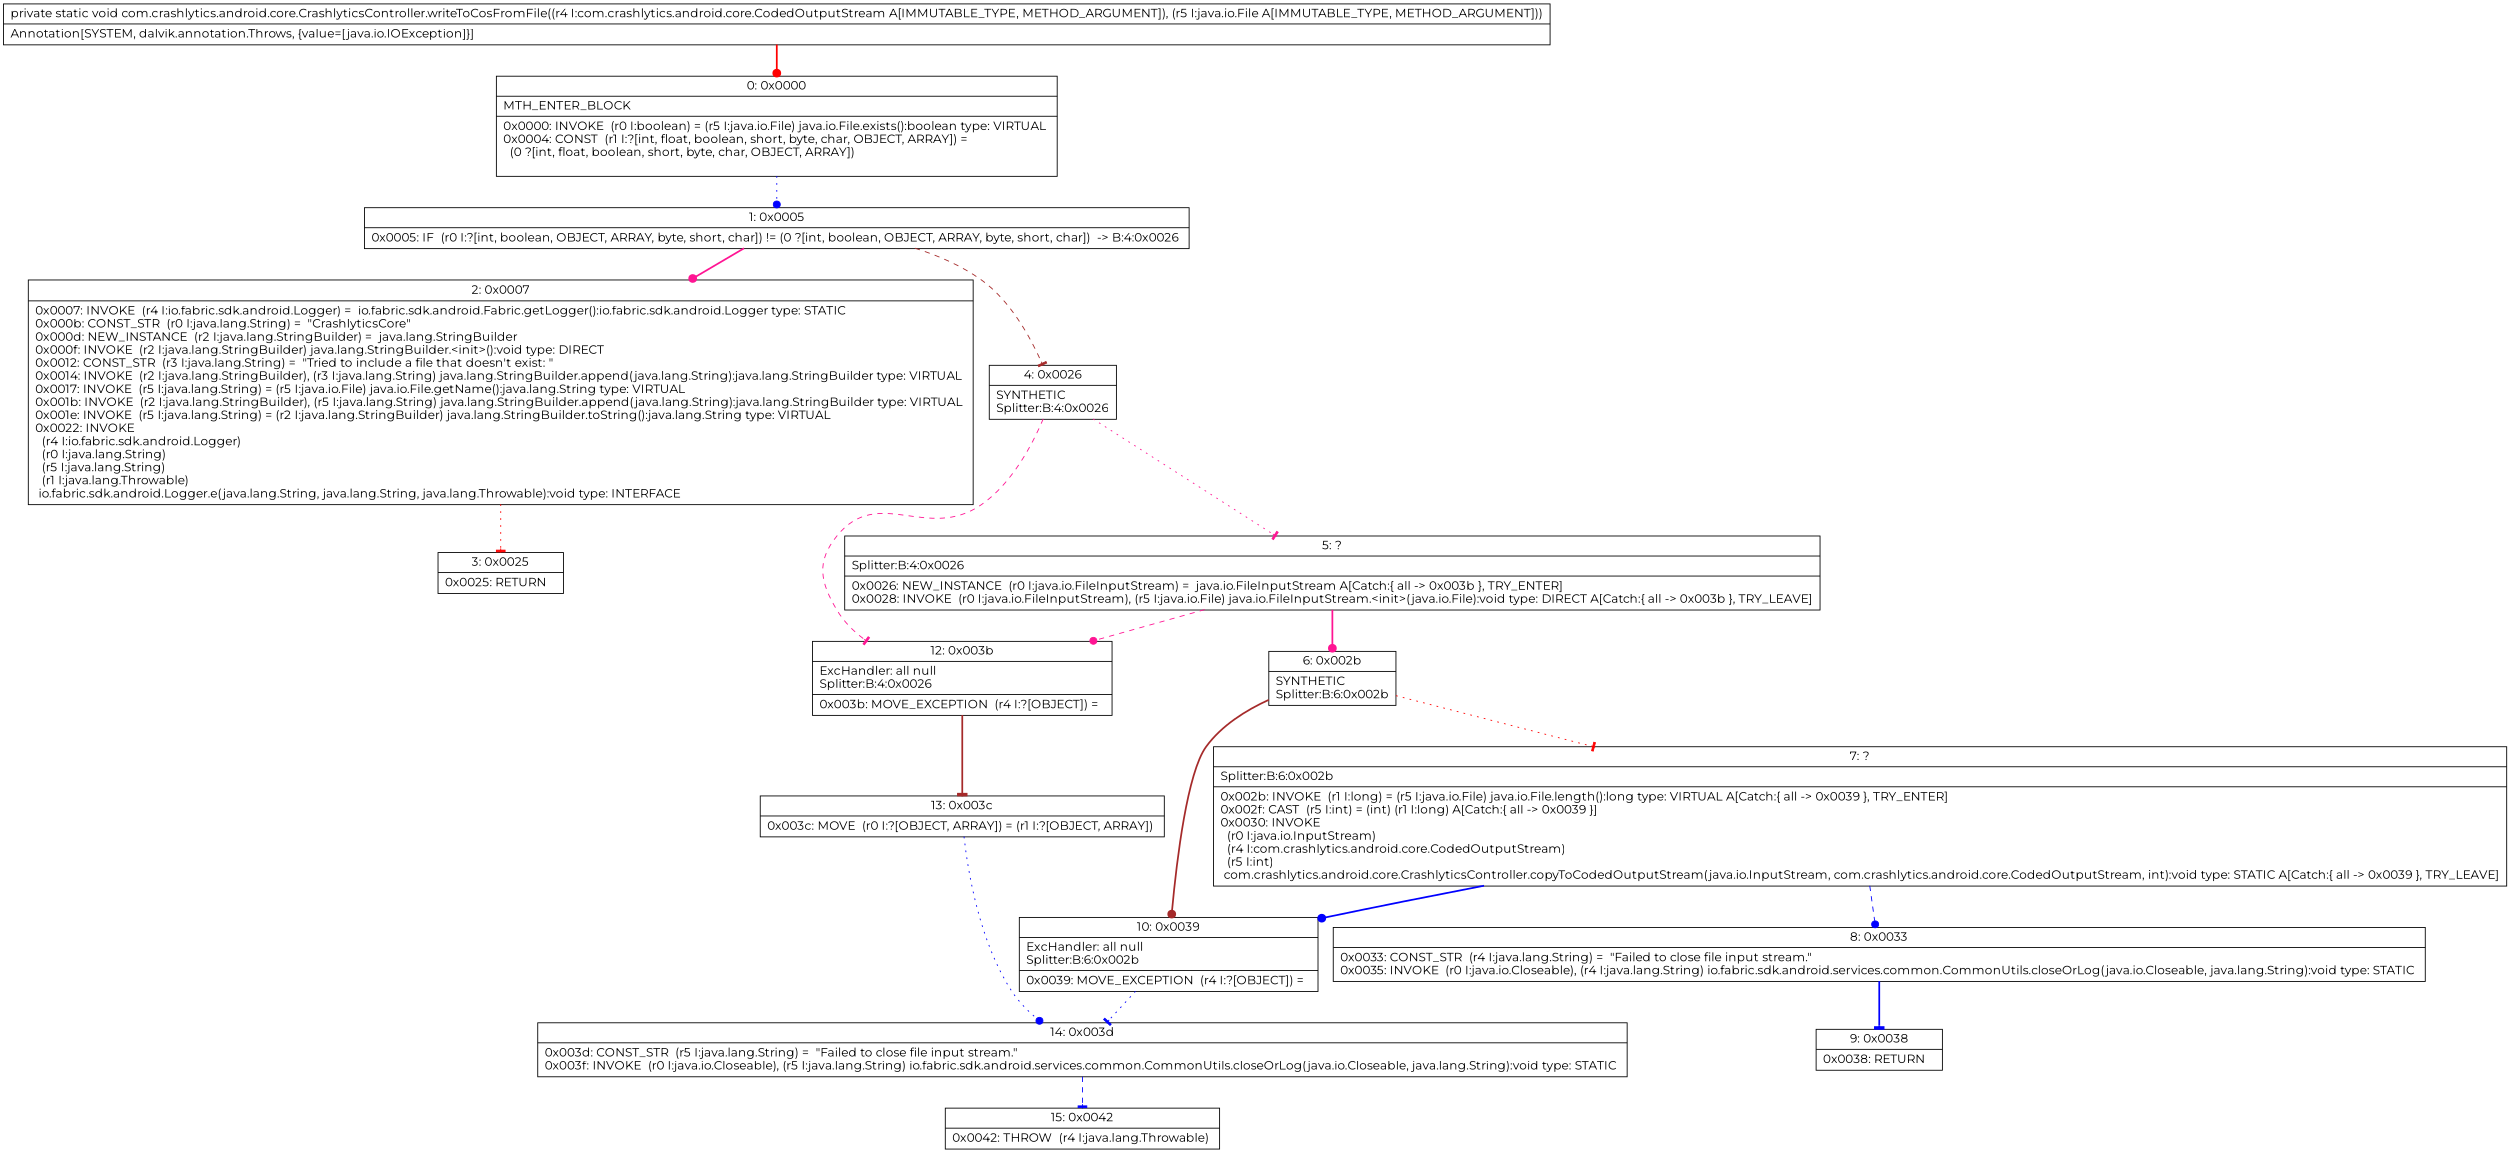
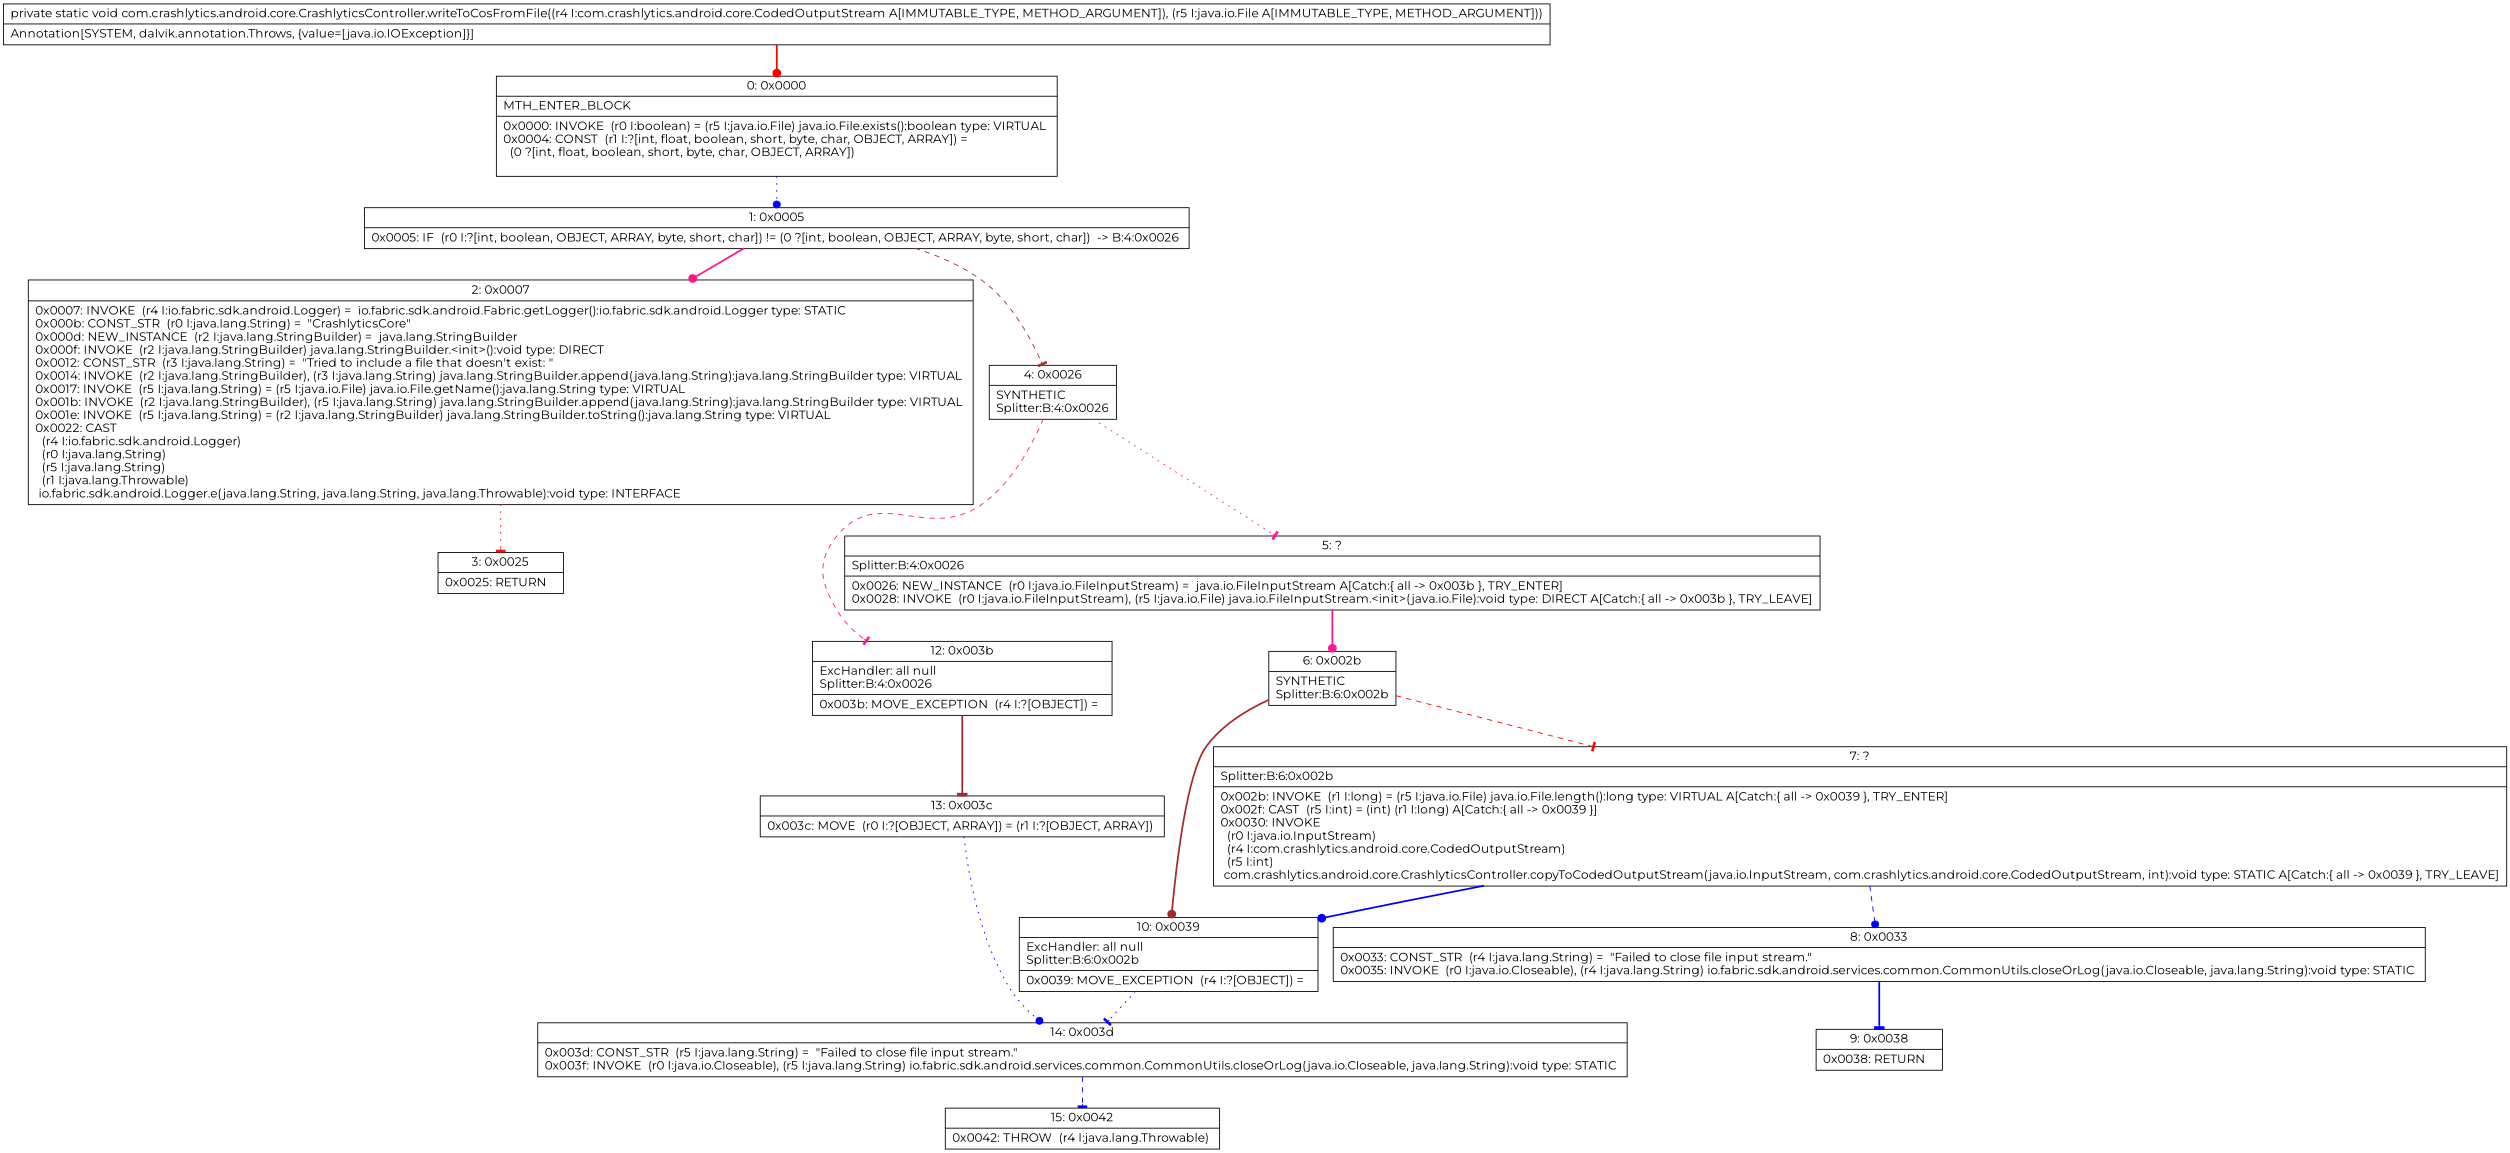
  digraph {
    fontname=Montserrat
    node [fontname=Montserrat shape=record]
    edge [arrowhead=dot color=blue fontname=Montserrat style=bold]
    n1 [label="{0\:\ 0x0000|MTH_ENTER_BLOCK\l|0x0000: INVOKE  (r0 I:boolean) = (r5 I:java.io.File) java.io.File.exists():boolean type: VIRTUAL \l0x0004: CONST  (r1 I:?[int, float, boolean, short, byte, char, OBJECT, ARRAY]) = \l  (0 ?[int, float, boolean, short, byte, char, OBJECT, ARRAY])\l \l}"]
    n2 [label="{1\:\ 0x0005|0x0005: IF  (r0 I:?[int, boolean, OBJECT, ARRAY, byte, short, char]) != (0 ?[int, boolean, OBJECT, ARRAY, byte, short, char])  \-\> B:4:0x0026 \l}"]
-   n3 [label="{2\:\ 0x0007|0x0007: INVOKE  (r4 I:io.fabric.sdk.android.Logger) =  io.fabric.sdk.android.Fabric.getLogger():io.fabric.sdk.android.Logger type: STATIC \l0x000b: CONST_STR  (r0 I:java.lang.String) =  \"CrashlyticsCore\" \l0x000d: NEW_INSTANCE  (r2 I:java.lang.StringBuilder) =  java.lang.StringBuilder \l0x000f: INVOKE  (r2 I:java.lang.StringBuilder) java.lang.StringBuilder.\<init\>():void type: DIRECT \l0x0012: CONST_STR  (r3 I:java.lang.String) =  \"Tried to include a file that doesn't exist: \" \l0x0014: INVOKE  (r2 I:java.lang.StringBuilder), (r3 I:java.lang.String) java.lang.StringBuilder.append(java.lang.String):java.lang.StringBuilder type: VIRTUAL \l0x0017: INVOKE  (r5 I:java.lang.String) = (r5 I:java.io.File) java.io.File.getName():java.lang.String type: VIRTUAL \l0x001b: INVOKE  (r2 I:java.lang.StringBuilder), (r5 I:java.lang.String) java.lang.StringBuilder.append(java.lang.String):java.lang.StringBuilder type: VIRTUAL \l0x001e: INVOKE  (r5 I:java.lang.String) = (r2 I:java.lang.StringBuilder) java.lang.StringBuilder.toString():java.lang.String type: VIRTUAL \l0x0022: INVOKE  \l  (r4 I:io.fabric.sdk.android.Logger)\l  (r0 I:java.lang.String)\l  (r5 I:java.lang.String)\l  (r1 I:java.lang.Throwable)\l io.fabric.sdk.android.Logger.e(java.lang.String, java.lang.String, java.lang.Throwable):void type: INTERFACE \l}"]
+   n3 [label="{2\:\ 0x0007|0x0007: INVOKE  (r4 I:io.fabric.sdk.android.Logger) =  io.fabric.sdk.android.Fabric.getLogger():io.fabric.sdk.android.Logger type: STATIC \l0x000b: CONST_STR  (r0 I:java.lang.String) =  \"CrashlyticsCore\" \l0x000d: NEW_INSTANCE  (r2 I:java.lang.StringBuilder) =  java.lang.StringBuilder \l0x000f: INVOKE  (r2 I:java.lang.StringBuilder) java.lang.StringBuilder.\<init\>():void type: DIRECT \l0x0012: CONST_STR  (r3 I:java.lang.String) =  \"Tried to include a file that doesn't exist: \" \l0x0014: INVOKE  (r2 I:java.lang.StringBuilder), (r3 I:java.lang.String) java.lang.StringBuilder.append(java.lang.String):java.lang.StringBuilder type: VIRTUAL \l0x0017: INVOKE  (r5 I:java.lang.String) = (r5 I:java.io.File) java.io.File.getName():java.lang.String type: VIRTUAL \l0x001b: INVOKE  (r2 I:java.lang.StringBuilder), (r5 I:java.lang.String) java.lang.StringBuilder.append(java.lang.String):java.lang.StringBuilder type: VIRTUAL \l0x001e: INVOKE  (r5 I:java.lang.String) = (r2 I:java.lang.StringBuilder) java.lang.StringBuilder.toString():java.lang.String type: VIRTUAL \l0x0022: CAST  \l  (r4 I:io.fabric.sdk.android.Logger)\l  (r0 I:java.lang.String)\l  (r5 I:java.lang.String)\l  (r1 I:java.lang.Throwable)\l io.fabric.sdk.android.Logger.e(java.lang.String, java.lang.String, java.lang.Throwable):void type: INTERFACE \l}"]
    n4 [label="{4\:\ 0x0026|SYNTHETIC\lSplitter:B:4:0x0026\l}"]
    n5 [label="{3\:\ 0x0025|0x0025: RETURN   \l}"]
    n6 [label="{5\:\ ?|Splitter:B:4:0x0026\l|0x0026: NEW_INSTANCE  (r0 I:java.io.FileInputStream) =  java.io.FileInputStream A[Catch:\{ all \-\> 0x003b \}, TRY_ENTER]\l0x0028: INVOKE  (r0 I:java.io.FileInputStream), (r5 I:java.io.File) java.io.FileInputStream.\<init\>(java.io.File):void type: DIRECT A[Catch:\{ all \-\> 0x003b \}, TRY_LEAVE]\l}"]
    n7 [label="{12\:\ 0x003b|ExcHandler: all null\lSplitter:B:4:0x0026\l|0x003b: MOVE_EXCEPTION  (r4 I:?[OBJECT]) =  \l}"]
    n8 [label="{6\:\ 0x002b|SYNTHETIC\lSplitter:B:6:0x002b\l}"]
    n9 [label="{13\:\ 0x003c|0x003c: MOVE  (r0 I:?[OBJECT, ARRAY]) = (r1 I:?[OBJECT, ARRAY]) \l}"]
    n10 [label="{7\:\ ?|Splitter:B:6:0x002b\l|0x002b: INVOKE  (r1 I:long) = (r5 I:java.io.File) java.io.File.length():long type: VIRTUAL A[Catch:\{ all \-\> 0x0039 \}, TRY_ENTER]\l0x002f: CAST  (r5 I:int) = (int) (r1 I:long) A[Catch:\{ all \-\> 0x0039 \}]\l0x0030: INVOKE  \l  (r0 I:java.io.InputStream)\l  (r4 I:com.crashlytics.android.core.CodedOutputStream)\l  (r5 I:int)\l com.crashlytics.android.core.CrashlyticsController.copyToCodedOutputStream(java.io.InputStream, com.crashlytics.android.core.CodedOutputStream, int):void type: STATIC A[Catch:\{ all \-\> 0x0039 \}, TRY_LEAVE]\l}"]
    n11 [label="{10\:\ 0x0039|ExcHandler: all null\lSplitter:B:6:0x002b\l|0x0039: MOVE_EXCEPTION  (r4 I:?[OBJECT]) =  \l}"]
    n12 [label="{8\:\ 0x0033|0x0033: CONST_STR  (r4 I:java.lang.String) =  \"Failed to close file input stream.\" \l0x0035: INVOKE  (r0 I:java.io.Closeable), (r4 I:java.lang.String) io.fabric.sdk.android.services.common.CommonUtils.closeOrLog(java.io.Closeable, java.lang.String):void type: STATIC \l}"]
    n13 [label="{14\:\ 0x003d|0x003d: CONST_STR  (r5 I:java.lang.String) =  \"Failed to close file input stream.\" \l0x003f: INVOKE  (r0 I:java.io.Closeable), (r5 I:java.lang.String) io.fabric.sdk.android.services.common.CommonUtils.closeOrLog(java.io.Closeable, java.lang.String):void type: STATIC \l}"]
    n14 [label="{9\:\ 0x0038|0x0038: RETURN   \l}"]
    n15 [label="{15\:\ 0x0042|0x0042: THROW  (r4 I:java.lang.Throwable) \l}"]
    n16 [label="{private static void com.crashlytics.android.core.CrashlyticsController.writeToCosFromFile((r4 I:com.crashlytics.android.core.CodedOutputStream A[IMMUTABLE_TYPE, METHOD_ARGUMENT]), (r5 I:java.io.File A[IMMUTABLE_TYPE, METHOD_ARGUMENT]))  | Annotation[SYSTEM, dalvik.annotation.Throws, \{value=[java.io.IOException]\}]\l}"]
    n1 -> n2 [style=dotted]
    n2 -> n3 [color=deeppink]
    n2 -> n4 [arrowhead=tee color=brown style=dashed]
    n3 -> n5 [arrowhead=tee color=red style=dotted]
    n4 -> n6 [arrowhead=tee color=deeppink style=dotted]
    n4 -> n7 [arrowhead=tee color=deeppink style=dashed]
-   n6 -> n7 [color=deeppink style=dashed]
    n6 -> n8 [color=deeppink]
    n7 -> n9 [arrowhead=tee color=brown]
-   n8 -> n10 [arrowhead=tee color=red style=dotted]
+   n8 -> n10 [arrowhead=tee color=red style=dashed]
    n8 -> n11 [color=brown]
    n9 -> n13 [style=dotted]
    n10 -> n11
    n10 -> n12 [style=dashed]
    n11 -> n13 [arrowhead=tee style=dotted]
    n12 -> n14 [arrowhead=tee]
    n13 -> n15 [arrowhead=tee style=dashed]
    n16 -> n1 [color=red]
  }
